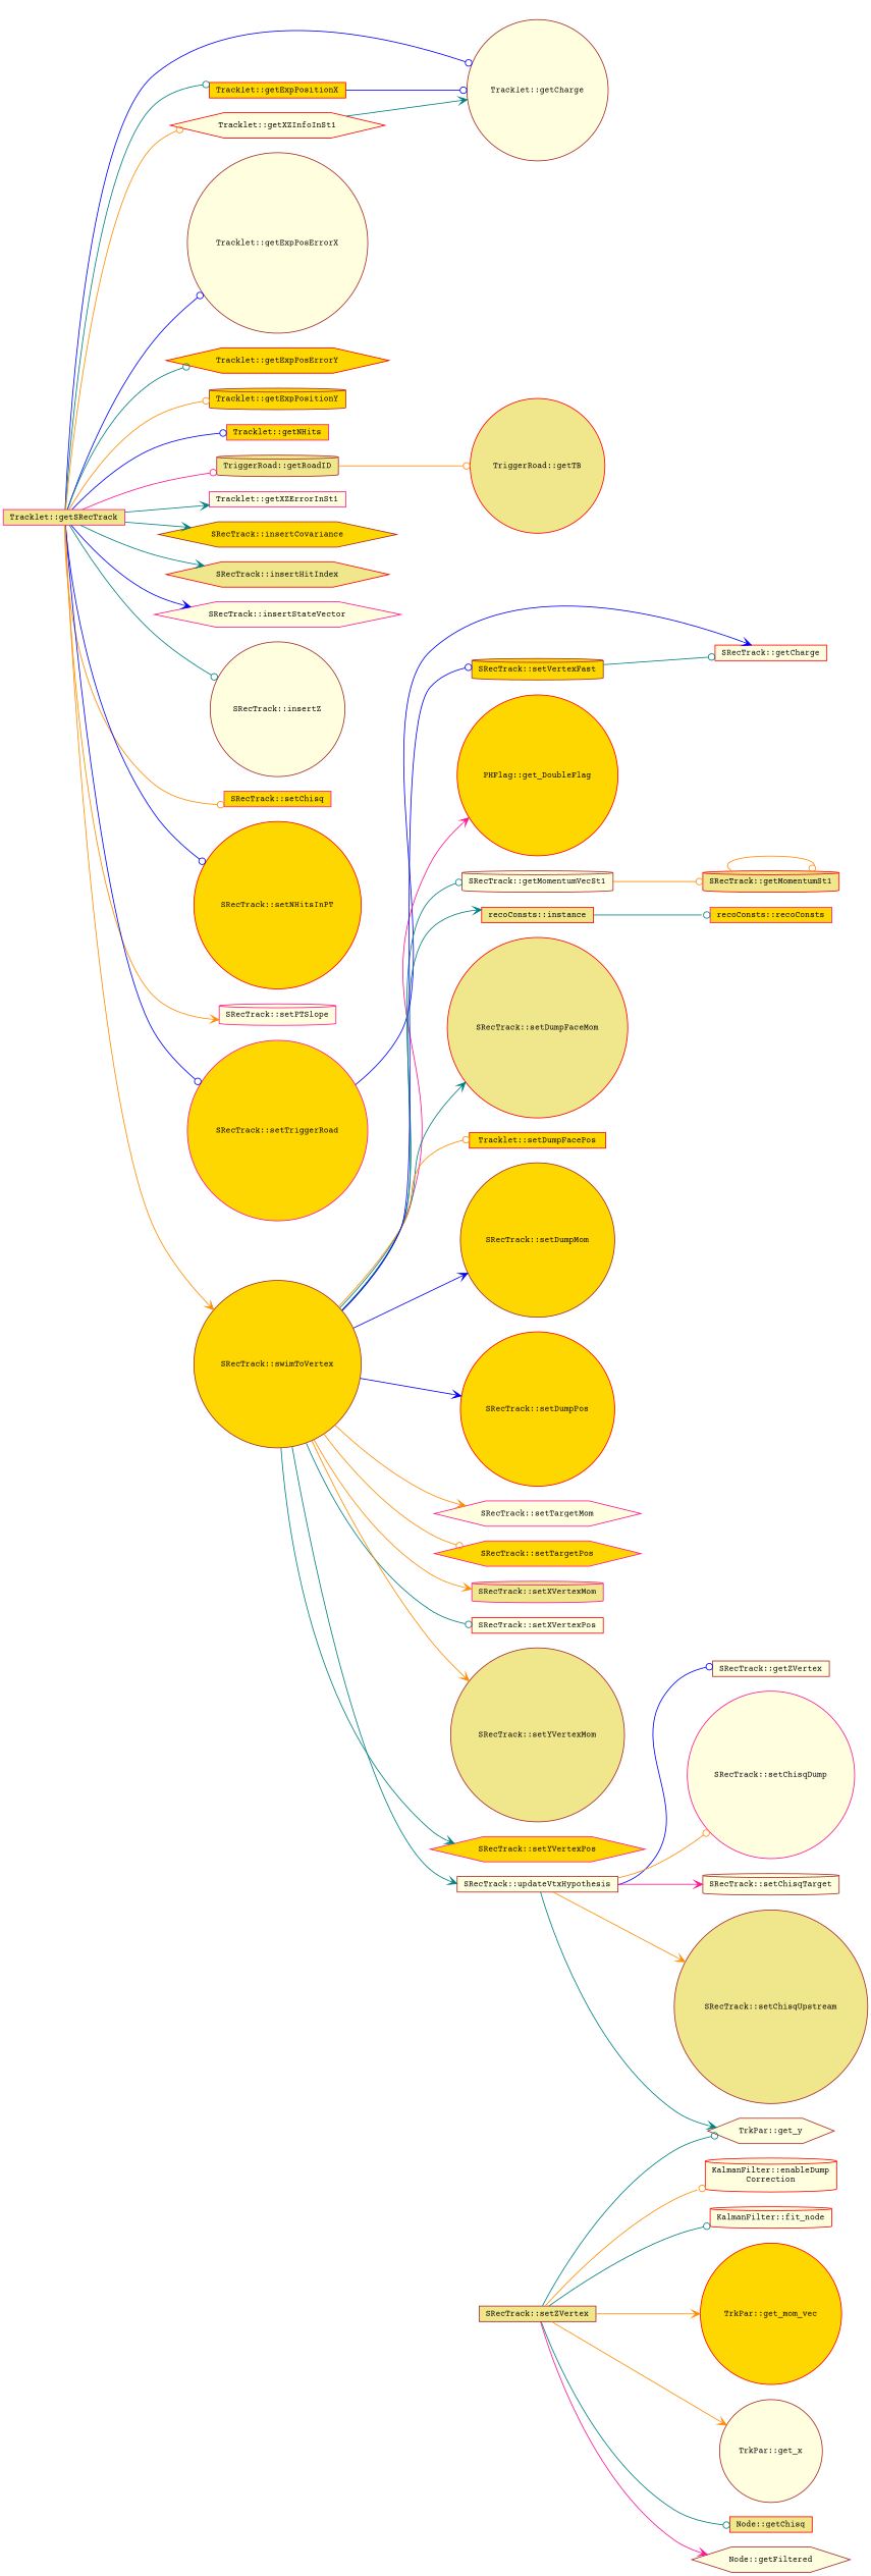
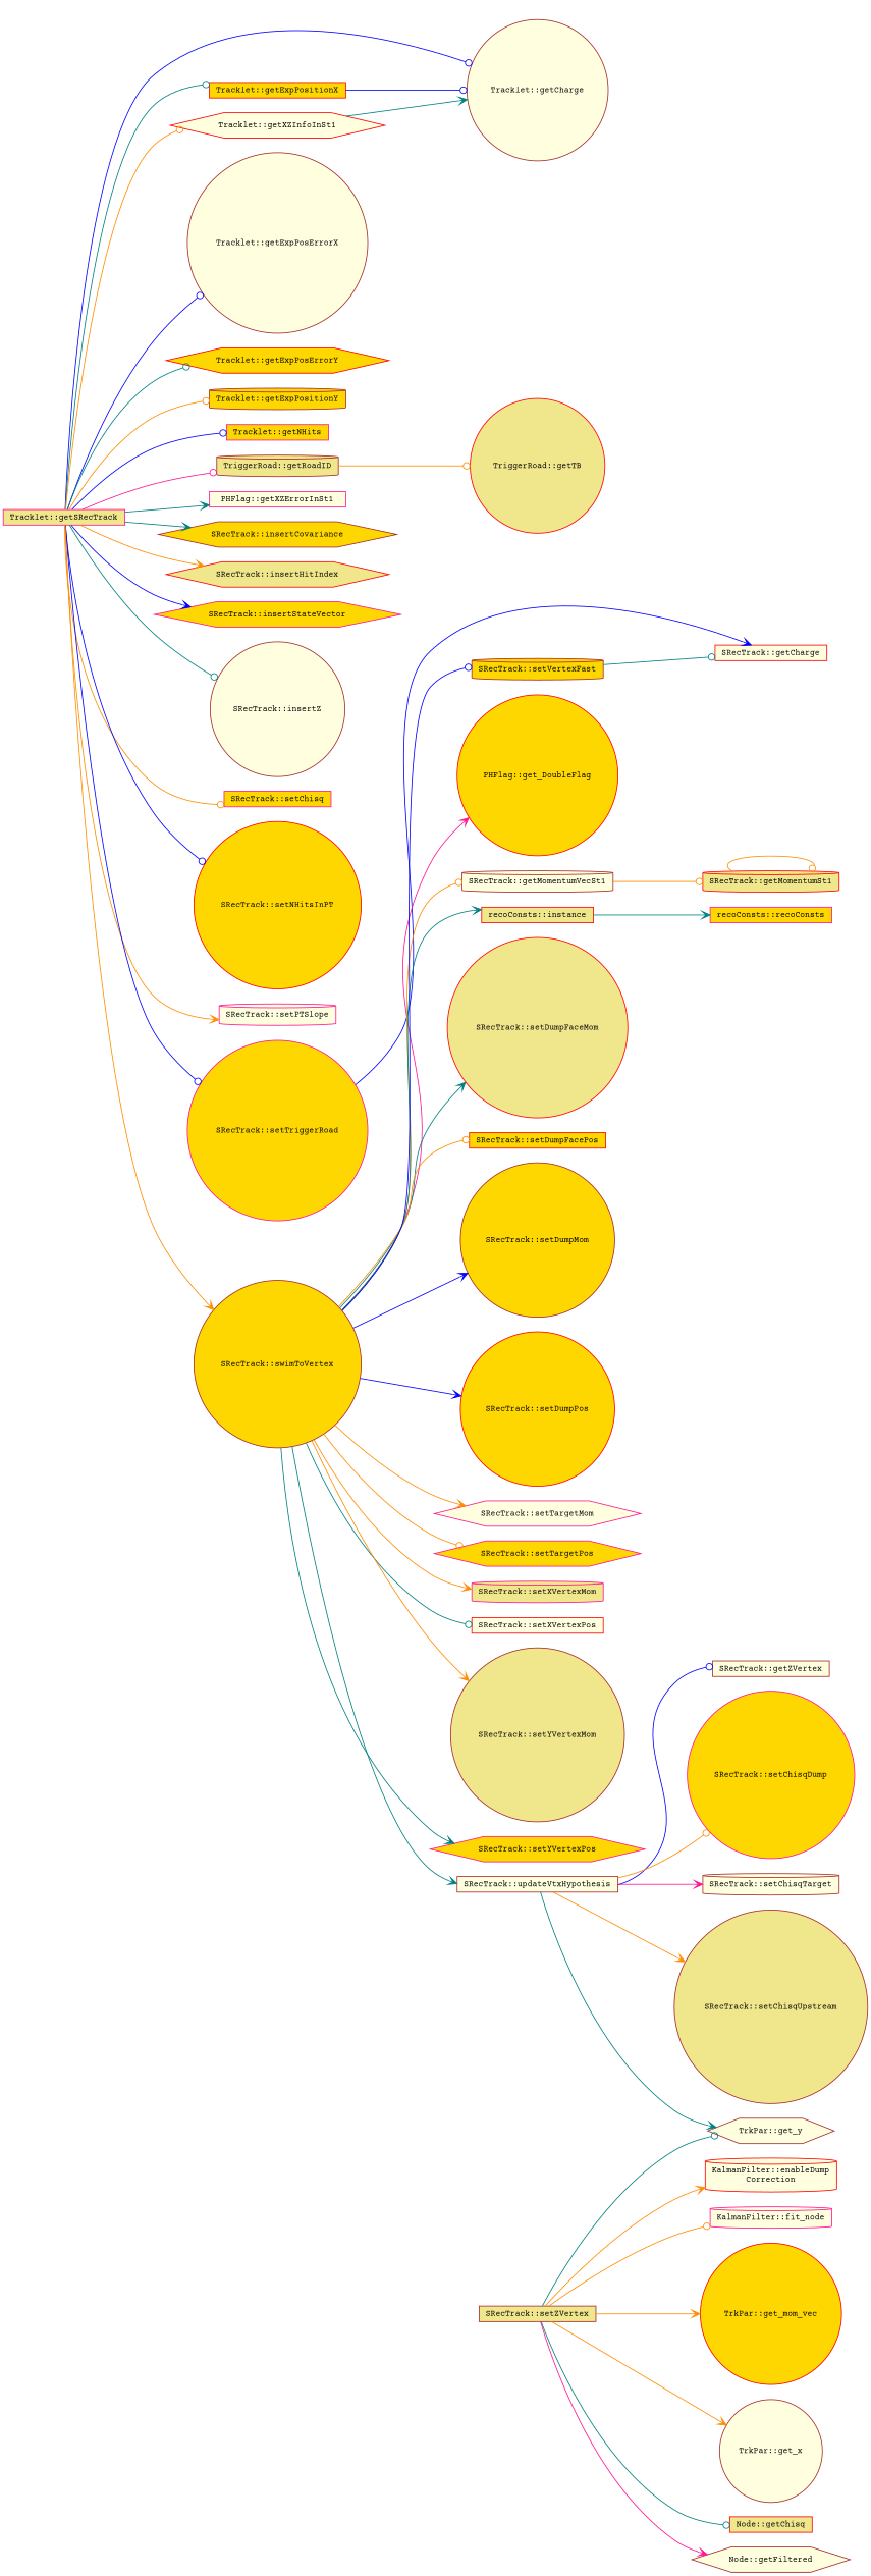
  digraph {
    fontname="Courier Prime"
    rankdir=LR
    node [color=brown fillcolor=lightyellow fontname="Courier Prime" fontsize=10 shape=circle style=filled]
    edge [arrowhead=odot color=teal fontname="Courier Prime" fontsize=10 labelfontname=FreeSans labelfontsize=10 style=solid]
    n1 [color=deeppink fillcolor=khaki fontcolor=black height=0.2 label="Tracklet::getSRecTrack" shape=box width=0.4]
    n2 [height=0.2 label="Tracklet::getCharge" width=0.4]
    n3 [height=0.2 label="Tracklet::getExpPosErrorX" width=0.4]
    n4 [color=red fillcolor=gold height=0.2 label="Tracklet::getExpPosErrorY" shape=hexagon width=0.4]
    n5 [color=red fillcolor=gold height=0.2 label="Tracklet::getExpPositionX" shape=box width=0.4]
    n6 [fillcolor=gold height=0.2 label="Tracklet::getExpPositionY" shape=cylinder width=0.4]
    n7 [color=deeppink fillcolor=gold height=0.2 label="Tracklet::getNHits" shape=box width=0.4]
    n8 [fillcolor=khaki height=0.2 label="TriggerRoad::getRoadID" shape=cylinder width=0.4]
-   n9 [color=deeppink height=0.2 label="Tracklet::getXZErrorInSt1" shape=box width=0.4]
+   n9 [color=deeppink height=0.2 label="PHFlag::getXZErrorInSt1" shape=box width=0.4]
    n10 [color=red height=0.2 label="Tracklet::getXZInfoInSt1" shape=hexagon width=0.4]
    n11 [fillcolor=gold height=0.2 label="SRecTrack::insertCovariance" shape=hexagon width=0.4]
    n12 [color=red fillcolor=khaki height=0.2 label="SRecTrack::insertHitIndex" shape=hexagon width=0.4]
-   n13 [color=deeppink height=0.2 label="SRecTrack::insertStateVector" shape=hexagon width=0.4]
+   n13 [color=deeppink fillcolor=gold height=0.2 label="SRecTrack::insertStateVector" shape=hexagon width=0.4]
    n14 [height=0.2 label="SRecTrack::insertZ" width=0.4]
    n15 [color=deeppink fillcolor=gold height=0.2 label="SRecTrack::setChisq" shape=box width=0.4]
    n16 [color=red fillcolor=gold height=0.2 label="SRecTrack::setNHitsInPT" width=0.4]
    n17 [color=deeppink height=0.2 label="SRecTrack::setPTSlope" shape=cylinder width=0.4]
    n18 [color=deeppink fillcolor=gold height=0.2 label="SRecTrack::setTriggerRoad" width=0.4]
    n19 [fillcolor=gold height=0.2 label="SRecTrack::swimToVertex" width=0.4]
    n20 [color=red fillcolor=khaki height=0.2 label="TriggerRoad::getTB" width=0.4]
    n21 [color=red height=0.2 label="SRecTrack::getCharge" shape=box width=0.4]
    n22 [color=red fillcolor=gold height=0.2 label="PHFlag::get_DoubleFlag" width=0.4]
    n23 [height=0.2 label="SRecTrack::getMomentumVecSt1" shape=cylinder width=0.4]
    n24 [color=red fillcolor=khaki height=0.2 label="recoConsts::instance" shape=box width=0.4]
    n25 [color=red fillcolor=khaki height=0.2 label="SRecTrack::setDumpFaceMom" width=0.4]
-   n26 [color=red fillcolor=gold height=0.2 label="Tracklet::setDumpFacePos" shape=box width=0.4]
+   n26 [color=red fillcolor=gold height=0.2 label="SRecTrack::setDumpFacePos" shape=box width=0.4]
    n27 [fillcolor=gold height=0.2 label="SRecTrack::setDumpMom" width=0.4]
    n28 [color=red fillcolor=gold height=0.2 label="SRecTrack::setDumpPos" width=0.4]
    n29 [color=deeppink height=0.2 label="SRecTrack::setTargetMom" shape=hexagon width=0.4]
    n30 [color=deeppink fillcolor=gold height=0.2 label="SRecTrack::setTargetPos" shape=hexagon width=0.4]
    n31 [fillcolor=gold height=0.2 label="SRecTrack::setVertexFast" shape=cylinder width=0.4]
    n32 [color=deeppink fillcolor=khaki height=0.2 label="SRecTrack::setXVertexMom" shape=cylinder width=0.4]
    n33 [color=red height=0.2 label="SRecTrack::setXVertexPos" shape=box width=0.4]
    n34 [fillcolor=khaki height=0.2 label="SRecTrack::setYVertexMom" width=0.4]
    n35 [color=deeppink fillcolor=gold height=0.2 label="SRecTrack::setYVertexPos" shape=hexagon width=0.4]
    n36 [height=0.2 label="SRecTrack::updateVtxHypothesis" shape=box width=0.4]
    n37 [color=red fillcolor=khaki height=0.2 label="SRecTrack::getMomentumSt1" shape=cylinder width=0.4]
    n38 [color=deeppink fillcolor=gold height=0.2 label="recoConsts::recoConsts" shape=box width=0.4]
    n39 [height=0.2 label="SRecTrack::getZVertex" shape=box width=0.4]
-   n40 [color=deeppink height=0.2 label="SRecTrack::setChisqDump" width=0.4]
+   n40 [color=deeppink fillcolor=gold height=0.2 label="SRecTrack::setChisqDump" width=0.4]
    n41 [height=0.2 label="SRecTrack::setChisqTarget" shape=cylinder width=0.4]
    n42 [fillcolor=khaki height=0.2 label="SRecTrack::setChisqUpstream" width=0.4]
    n43 [height=0.2 label="TrkPar::get_y" shape=hexagon width=0.4]
    n44 [fillcolor=khaki height=0.2 label="SRecTrack::setZVertex" shape=box width=0.4]
    n45 [color=red height=0.2 label="KalmanFilter::enableDump\lCorrection" shape=cylinder width=0.4]
-   n46 [color=red height=0.2 label="KalmanFilter::fit_node" shape=cylinder width=0.4]
+   n46 [color=deeppink height=0.2 label="KalmanFilter::fit_node" shape=cylinder width=0.4]
    n47 [color=red fillcolor=gold height=0.2 label="TrkPar::get_mom_vec" width=0.4]
    n48 [height=0.2 label="TrkPar::get_x" width=0.4]
    n49 [color=red fillcolor=khaki height=0.2 label="Node::getChisq" shape=box width=0.4]
    n50 [height=0.2 label="Node::getFiltered" shape=hexagon width=0.4]
    n1 -> n2 [color=blue]
    n1 -> n3 [color=blue]
    n1 -> n4
    n1 -> n5
    n1 -> n6 [color=darkorange]
    n1 -> n7 [color=blue]
    n1 -> n8 [color=deeppink]
    n1 -> n9 [arrowhead=vee]
    n1 -> n10 [color=darkorange]
    n1 -> n11 [arrowhead=vee]
-   n1 -> n12 [arrowhead=vee]
+   n1 -> n12 [arrowhead=vee color=darkorange]
    n1 -> n13 [arrowhead=vee color=blue]
    n1 -> n14
    n1 -> n15 [color=darkorange]
    n1 -> n16 [color=blue]
    n1 -> n17 [arrowhead=vee color=darkorange]
    n1 -> n18 [color=blue]
    n1 -> n19 [arrowhead=vee color=darkorange]
    n5 -> n2 [color=blue]
    n8 -> n20 [color=darkorange]
    n10 -> n2 [arrowhead=vee]
    n18 -> n21 [arrowhead=vee color=blue]
    n19 -> n22 [arrowhead=vee color=deeppink]
-   n19 -> n23
+   n19 -> n23 [color=darkorange]
    n19 -> n24 [arrowhead=vee]
    n19 -> n25 [arrowhead=vee]
    n19 -> n26 [color=darkorange]
    n19 -> n27 [arrowhead=vee color=blue]
    n19 -> n28 [arrowhead=vee color=blue]
    n19 -> n29 [arrowhead=vee color=darkorange]
    n19 -> n30 [color=darkorange]
    n19 -> n31 [color=blue]
    n19 -> n32 [arrowhead=vee color=darkorange]
    n19 -> n33
    n19 -> n34 [arrowhead=vee color=darkorange]
    n19 -> n35 [arrowhead=vee]
    n19 -> n36 [arrowhead=vee]
    n23 -> n37 [color=darkorange]
-   n24 -> n38
+   n24 -> n38 [arrowhead=vee]
    n31 -> n21
    n36 -> n39 [color=blue]
    n36 -> n40 [color=darkorange]
    n36 -> n41 [arrowhead=vee color=deeppink]
    n36 -> n42 [arrowhead=vee color=darkorange]
    n36 -> n43 [arrowhead=vee]
    n37 -> n37 [color=darkorange]
    n44 -> n43
-   n44 -> n45 [color=darkorange]
-   n44 -> n46
+   n44 -> n45 [arrowhead=vee color=darkorange]
+   n44 -> n46 [color=darkorange]
    n44 -> n47 [arrowhead=vee color=darkorange]
    n44 -> n48 [arrowhead=vee color=darkorange]
    n44 -> n49
    n44 -> n50 [arrowhead=vee color=deeppink]
  }
